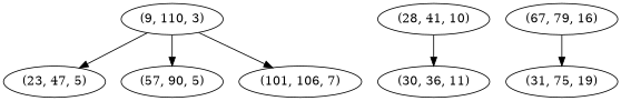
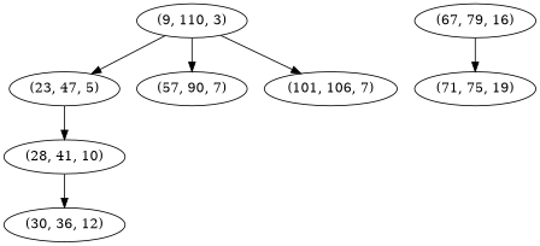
  digraph {
    "(9, 110, 3)"
    "(23, 47, 5)"
-   "(57, 90, 7)" [label="(57, 90, 5)"]
+   "(57, 90, 7)"
    "(101, 106, 7)"
    "(28, 41, 10)"
-   "(30, 36, 12)" [label="(30, 36, 11)"]
+   "(30, 36, 12)"
    "(67, 79, 16)"
-   "(71, 75, 19)" [label="(31, 75, 19)"]
+   "(71, 75, 19)"
    "(9, 110, 3)" -> "(23, 47, 5)"
    "(9, 110, 3)" -> "(57, 90, 7)"
    "(9, 110, 3)" -> "(101, 106, 7)"
+   "(23, 47, 5)" -> "(28, 41, 10)"
    "(28, 41, 10)" -> "(30, 36, 12)"
    "(67, 79, 16)" -> "(71, 75, 19)"
  }
